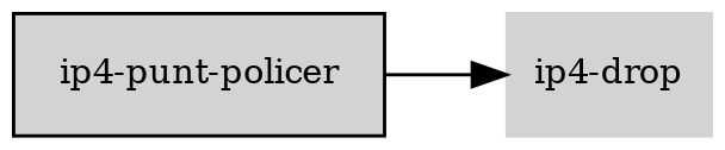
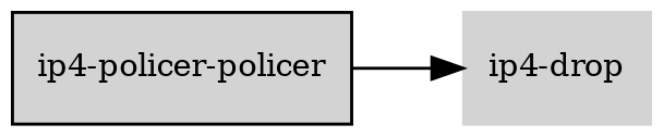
  digraph {
    rankdir=LR
    node [fillcolor=lightgray fontcolor=black fontsize=10 shape=box style=filled]
-   "ip4-punt-policer" [color=black]
+   "ip4-punt-policer" [color=black label="ip4-policer-policer"]
    "ip4-drop" [color=lightgray]
    "ip4-punt-policer" -> "ip4-drop" [fontsize=8]
  }
